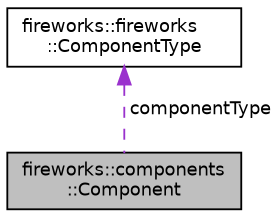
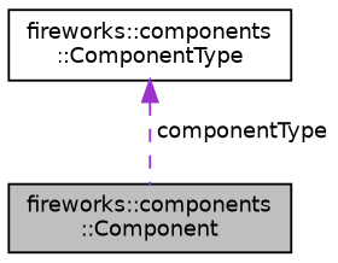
  digraph {
    node [color=black fontname=Helvetica fontsize=10 shape=record style=filled]
    n1 [fillcolor=grey75 fontcolor=black height=0.2 label="fireworks::components\l::Component" width=0.4]
-   n2 [fillcolor=white height=0.2 label="fireworks::fireworks\l::ComponentType" width=0.4]
+   n2 [fillcolor=white height=0.2 label="fireworks::components\l::ComponentType" width=0.4]
    n2 -> n1 [color=darkorchid3 dir=back fontname=Helvetica fontsize=10 label=" componentType" labelfontname=Helvetica labelfontsize=10 style=dashed]
  }
